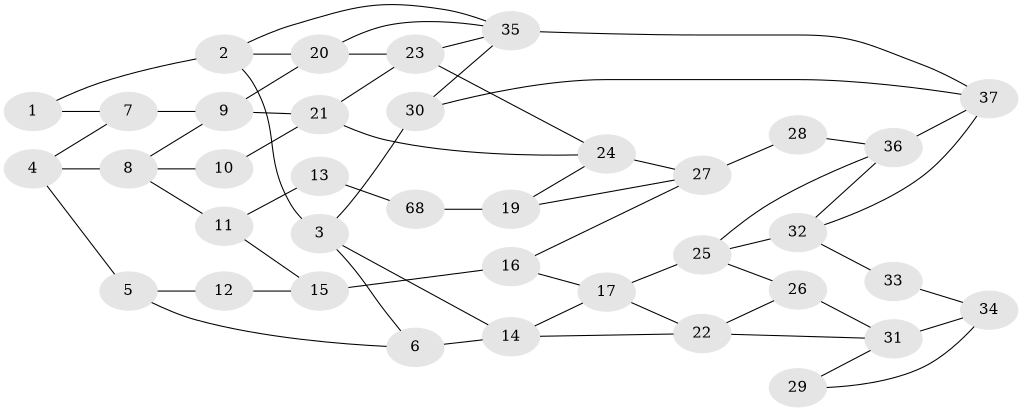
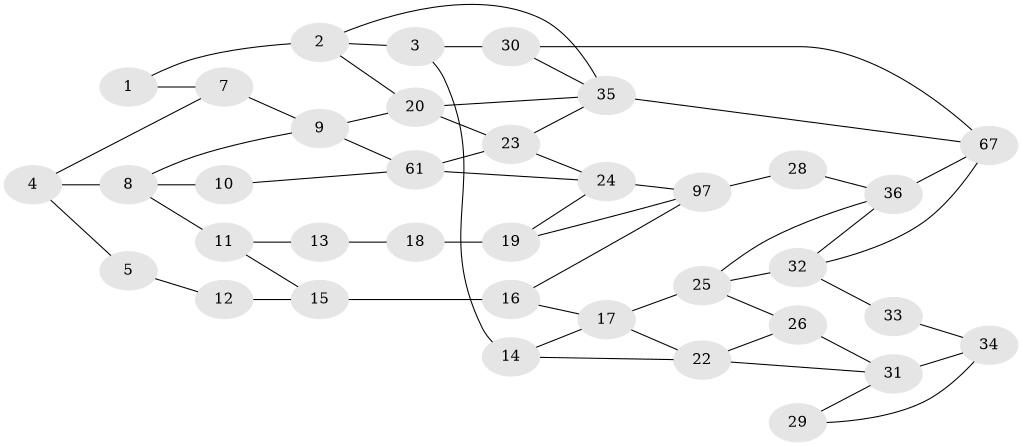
  graph {
    rankdir=LR
    node [color=gray90 style=filled]
    edge [weight=1.0]
    1
    2
    7
    3
    20
    35
    9
-   6
    14
    30
    23
-   37
+   37 [label=67]
    17
    22
    4
    5
    8
    12
    10
    11
    15
-   21
+   21 [label=61]
    13
    24
-   18 [label=68]
+   18
    19
    16
-   27
+   27 [label=97]
    25
    26
    31
    28
    36
    32
    34
    29
    33
    1 -- 2
    1 -- 7 [weight=2.0]
    2 -- 3
    2 -- 20
    2 -- 35
    7 -- 9
-   3 -- 6
    3 -- 14
    3 -- 30
    20 -- 35
    20 -- 23
    35 -- 37
    9 -- 20
    9 -- 21
-   6 -- 14
    14 -- 17
    14 -- 22
    30 -- 35
    30 -- 37
    23 -- 35
    23 -- 24
    17 -- 22
    17 -- 25
    22 -- 26
    22 -- 31
    4 -- 7
    4 -- 5
    4 -- 8
-   5 -- 6
    5 -- 12
    8 -- 9
    8 -- 10
    8 -- 11
    12 -- 15 [weight=2.0]
    10 -- 21
    11 -- 15
    11 -- 13
    15 -- 16
    21 -- 23
    21 -- 24
    13 -- 18
    24 -- 27
    18 -- 19
    19 -- 24
    19 -- 27
    16 -- 17
    16 -- 27
    27 -- 28
    25 -- 26
    25 -- 36
    25 -- 32
    26 -- 31
    31 -- 34
    28 -- 36
    36 -- 37
    32 -- 37
    32 -- 36
    32 -- 33
    29 -- 31
    29 -- 34
    33 -- 34 [weight=2.0]
  }
